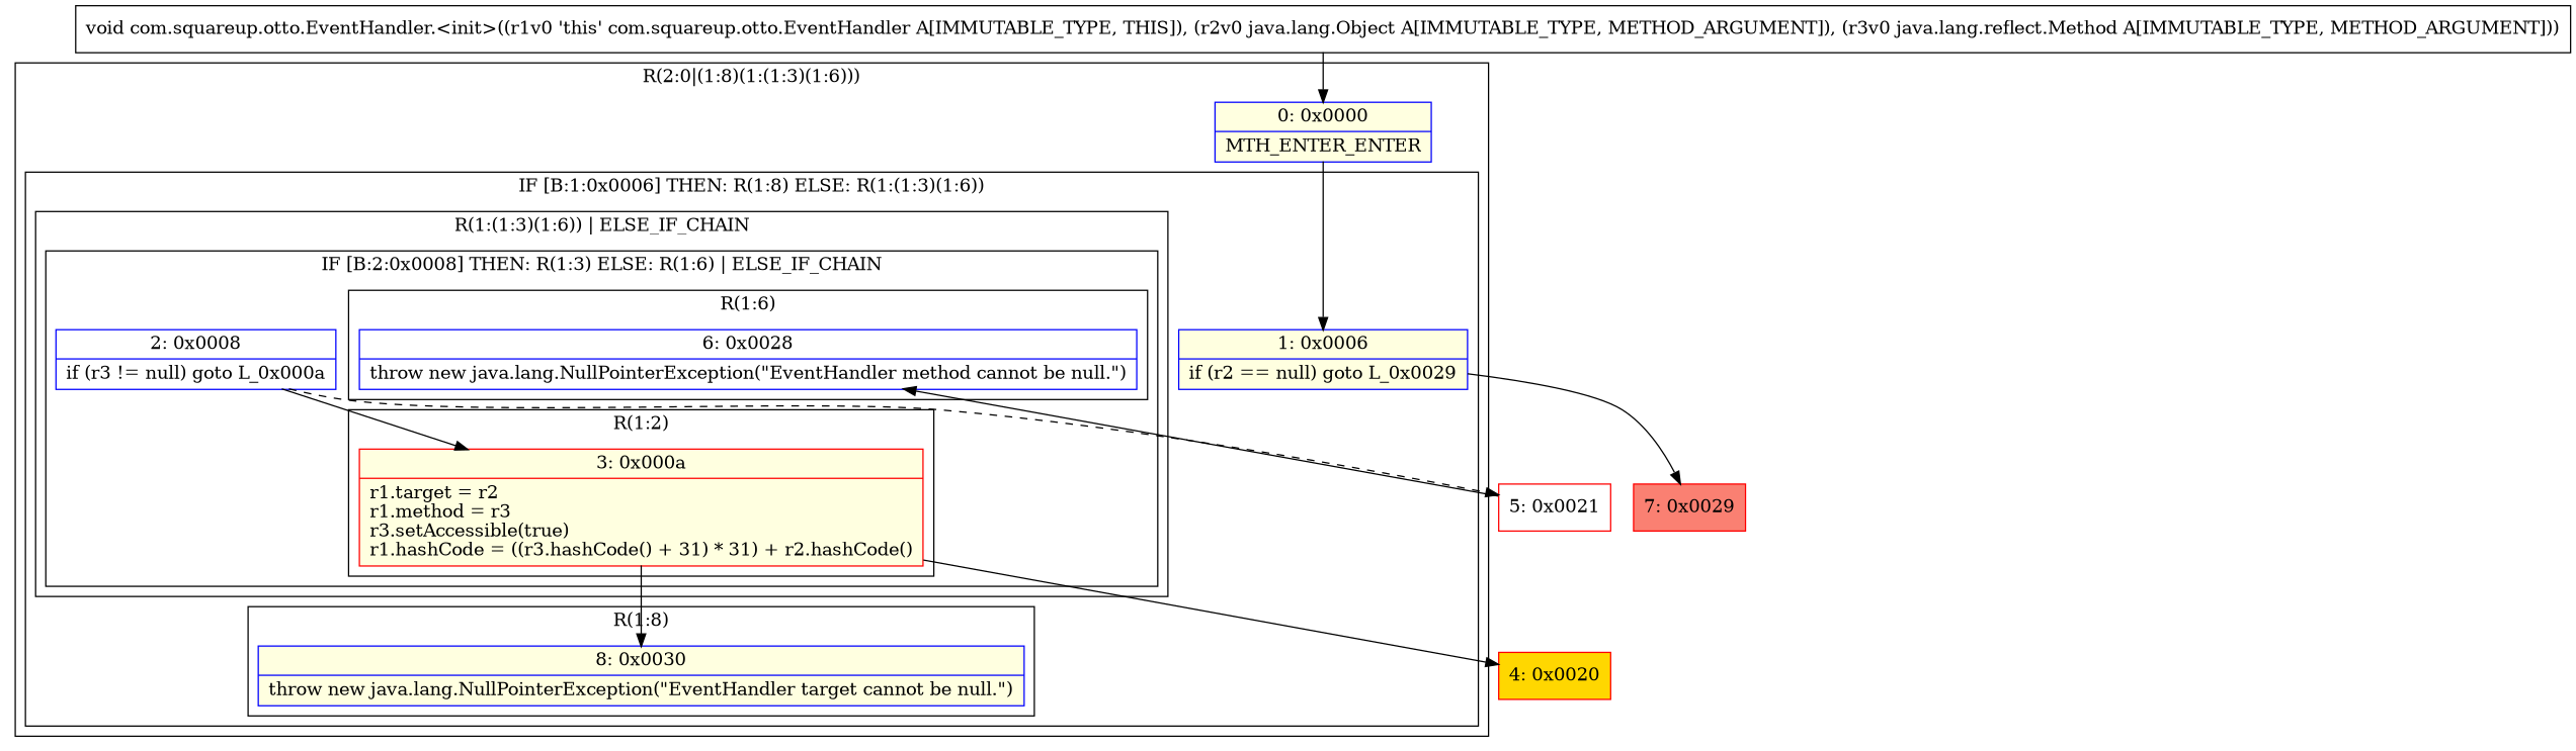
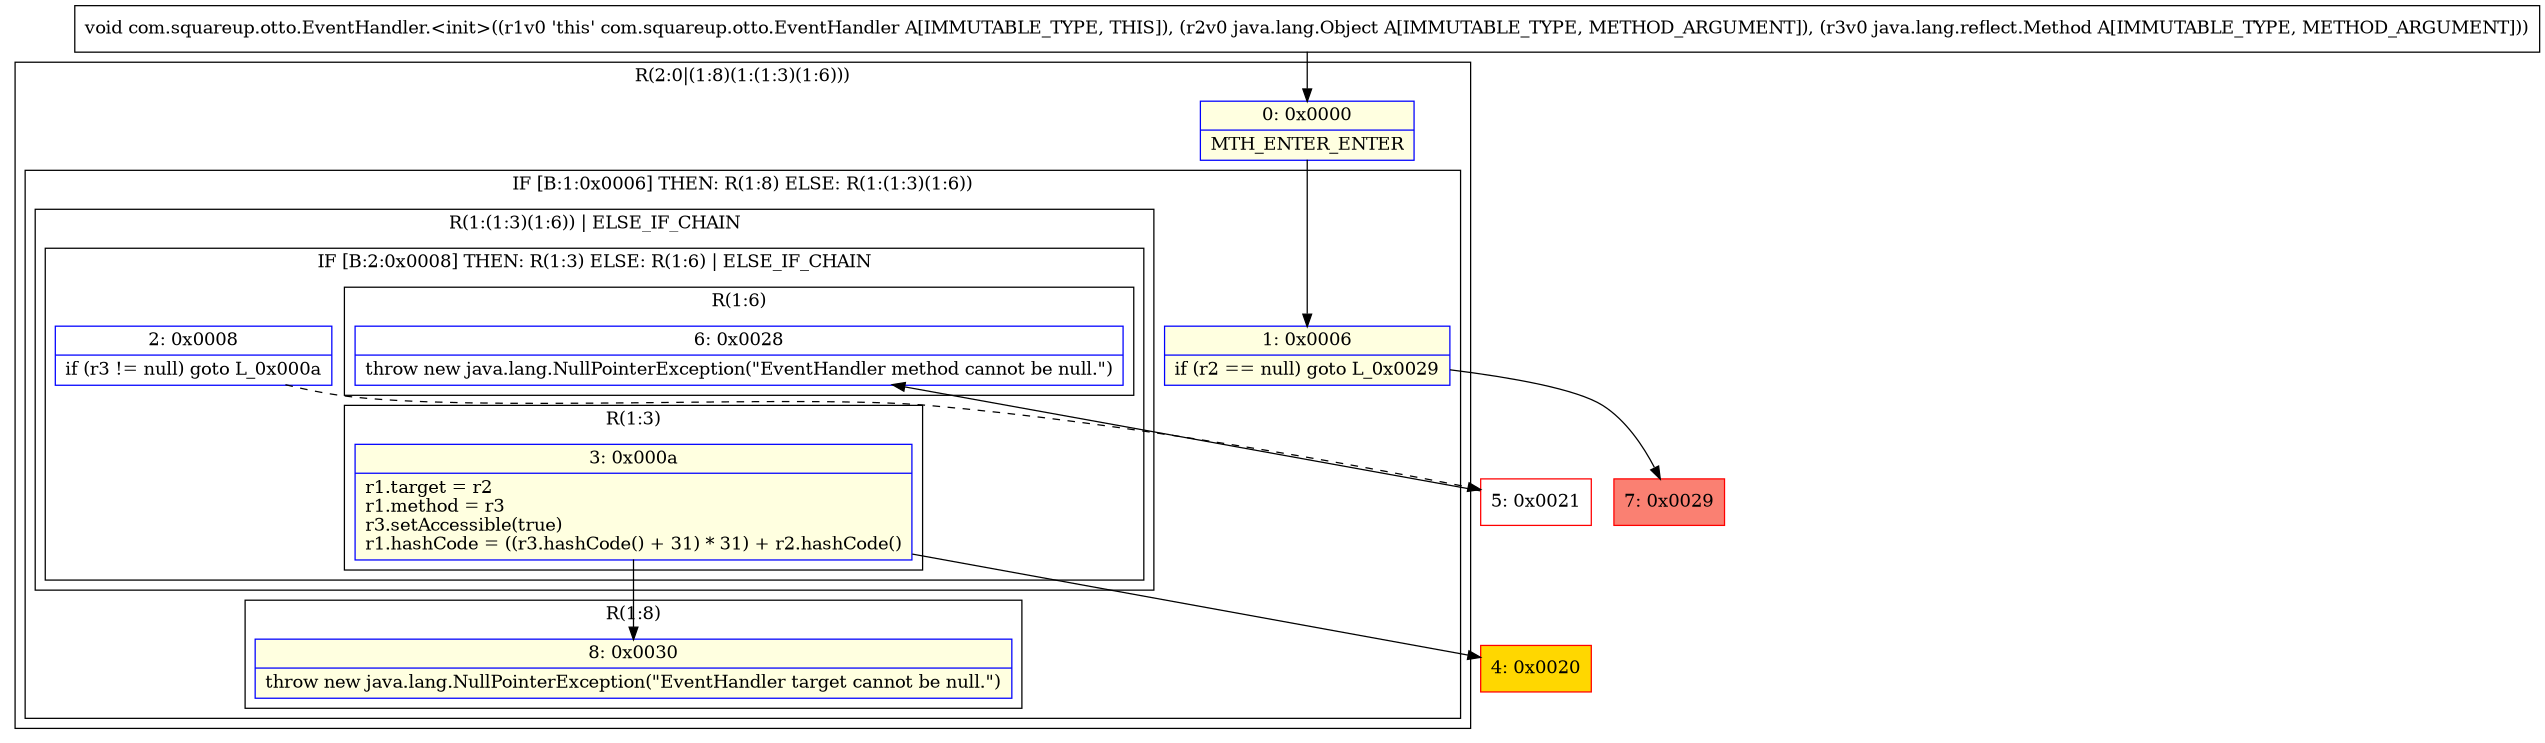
  digraph {
    node [color=blue fillcolor=lightyellow shape=record style=filled]
    n1 [label="{8\:\ 0x0030|throw new java.lang.NullPointerException(\"EventHandler target cannot be null.\")\l}"]
-   n2 [color=red label="{3\:\ 0x000a|r1.target = r2\lr1.method = r3\lr3.setAccessible(true)\lr1.hashCode = ((r3.hashCode() + 31) * 31) + r2.hashCode()\l}"]
+   n2 [label="{3\:\ 0x000a|r1.target = r2\lr1.method = r3\lr3.setAccessible(true)\lr1.hashCode = ((r3.hashCode() + 31) * 31) + r2.hashCode()\l}"]
    n3 [fillcolor=white label="{6\:\ 0x0028|throw new java.lang.NullPointerException(\"EventHandler method cannot be null.\")\l}"]
    n4 [fillcolor=white label="{2\:\ 0x0008|if (r3 != null) goto L_0x000a\l}"]
    n5 [label="{1\:\ 0x0006|if (r2 == null) goto L_0x0029\l}"]
    n6 [label="{0\:\ 0x0000|MTH_ENTER_ENTER\l}"]
    n7 [color=red fillcolor=gold label="{4\:\ 0x0020}"]
    n8 [color=red fillcolor=white label="{5\:\ 0x0021}"]
    n9 [color=red fillcolor=salmon label="{7\:\ 0x0029}"]
    n10 [fillcolor=white label="{void com.squareup.otto.EventHandler.\<init\>((r1v0 'this' com.squareup.otto.EventHandler A[IMMUTABLE_TYPE, THIS]), (r2v0 java.lang.Object A[IMMUTABLE_TYPE, METHOD_ARGUMENT]), (r3v0 java.lang.reflect.Method A[IMMUTABLE_TYPE, METHOD_ARGUMENT])) }" color=""]
    subgraph cluster_1 {
      label="R(2:0|(1:8)(1:(1:3)(1:6)))"
      n6
      subgraph cluster_2 {
        label="IF [B:1:0x0006] THEN: R(1:8) ELSE: R(1:(1:3)(1:6))"
        n5
        subgraph cluster_3 {
          label="R(1:8)"
          n1
        }
        subgraph cluster_4 {
          label="R(1:(1:3)(1:6)) | ELSE_IF_CHAIN\l"
          subgraph cluster_5 {
            label="IF [B:2:0x0008] THEN: R(1:3) ELSE: R(1:6) | ELSE_IF_CHAIN\l"
            n4
            subgraph cluster_6 {
-             label="R(1:2)"
+             label="R(1:3)"
              n2
            }
            subgraph cluster_7 {
              label="R(1:6)"
              n3
            }
          }
        }
      }
    }
    n2 -> n1
    n2 -> n7
-   n4 -> n2
    n4 -> n8 [style=dashed]
    n5 -> n9
    n6 -> n5
    n8 -> n3
    n10 -> n6
  }
